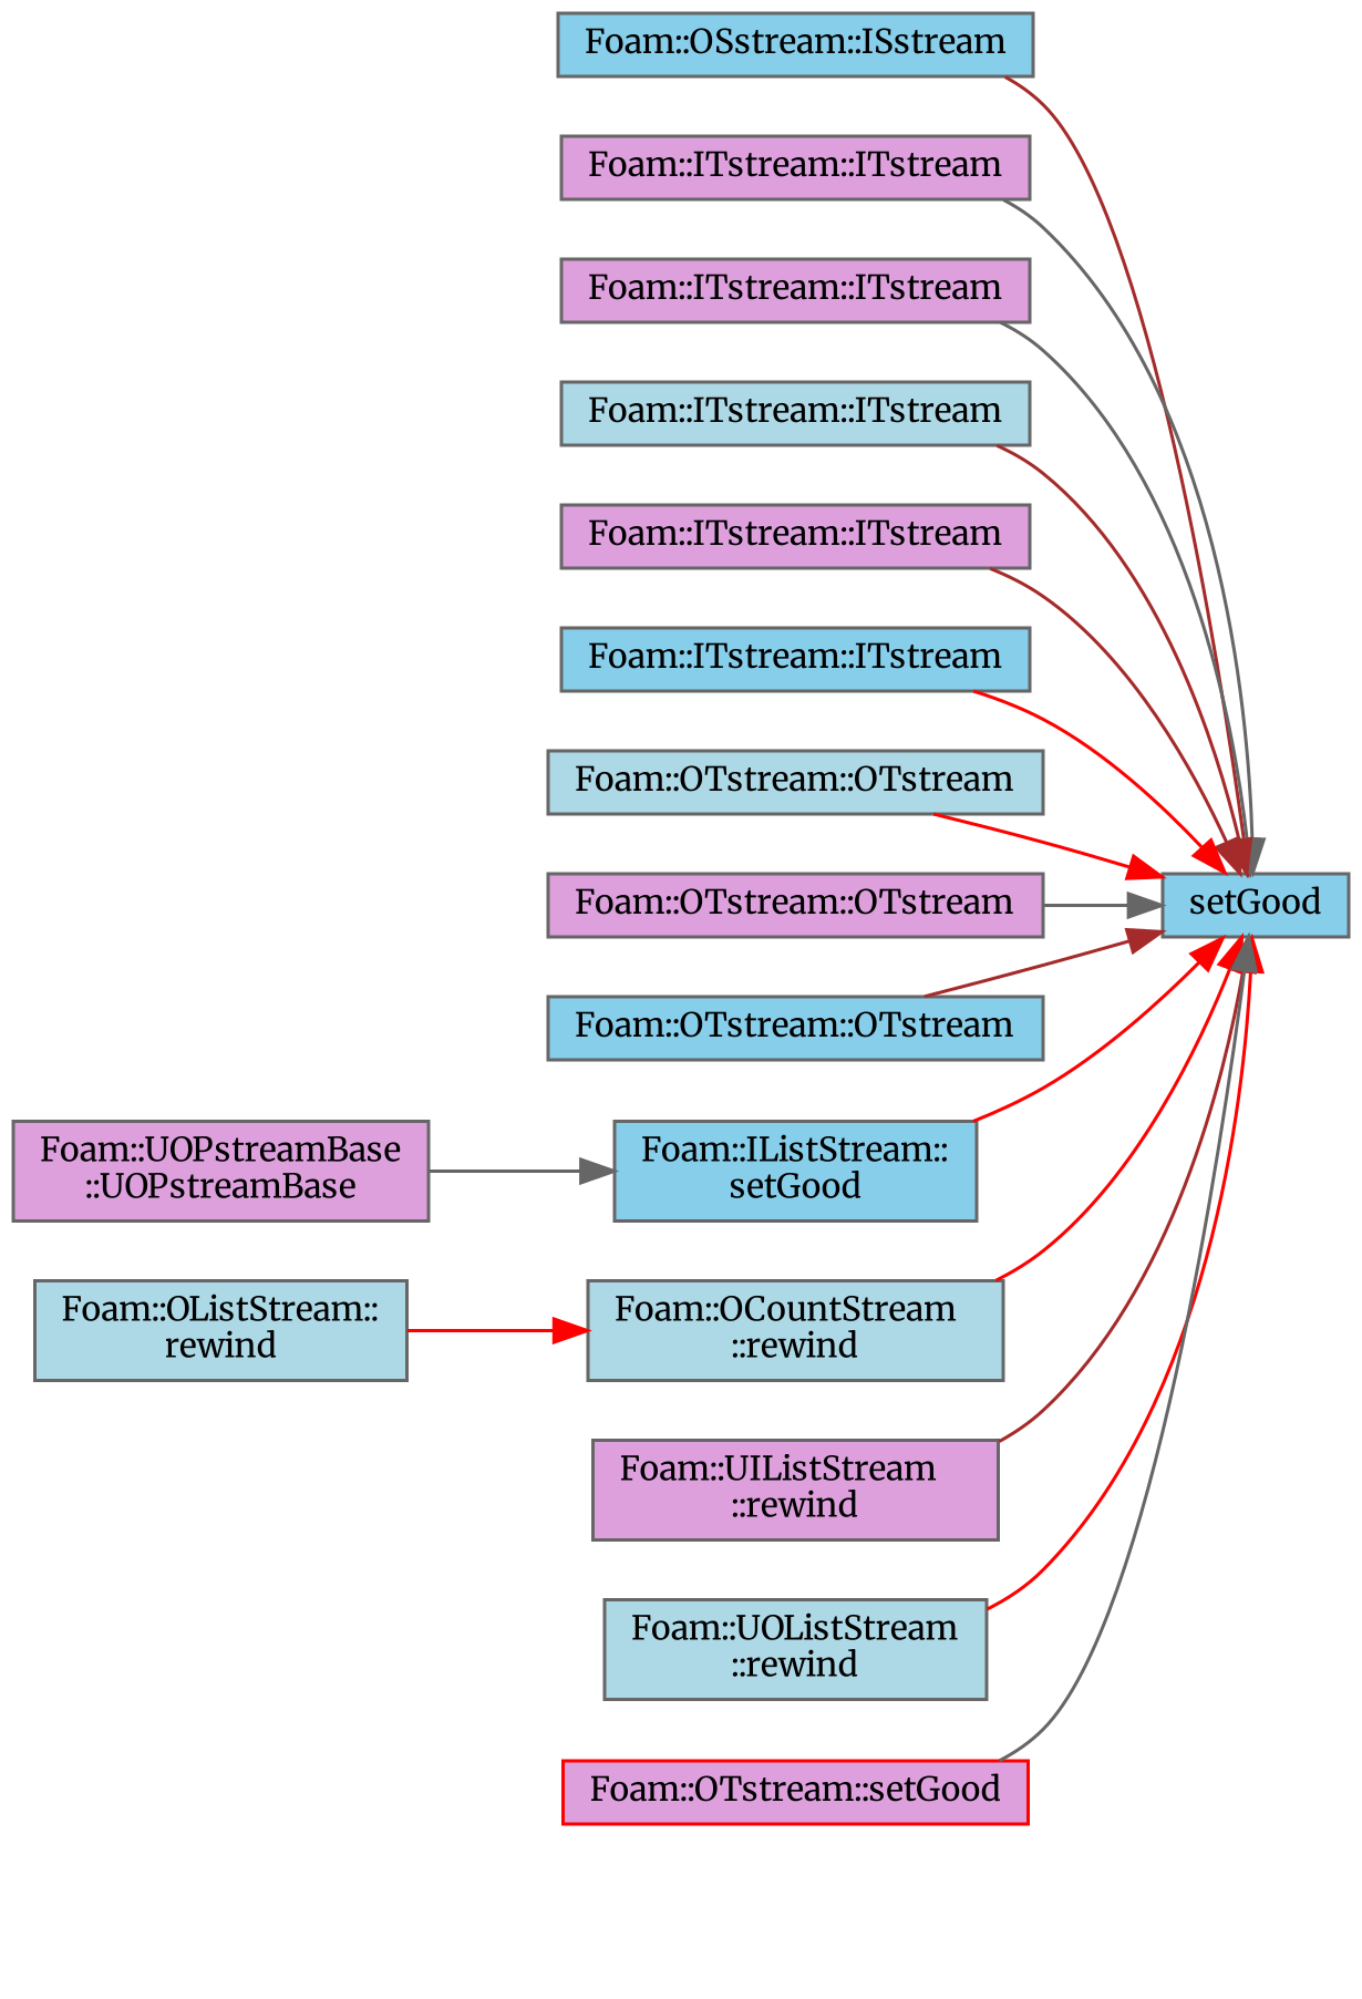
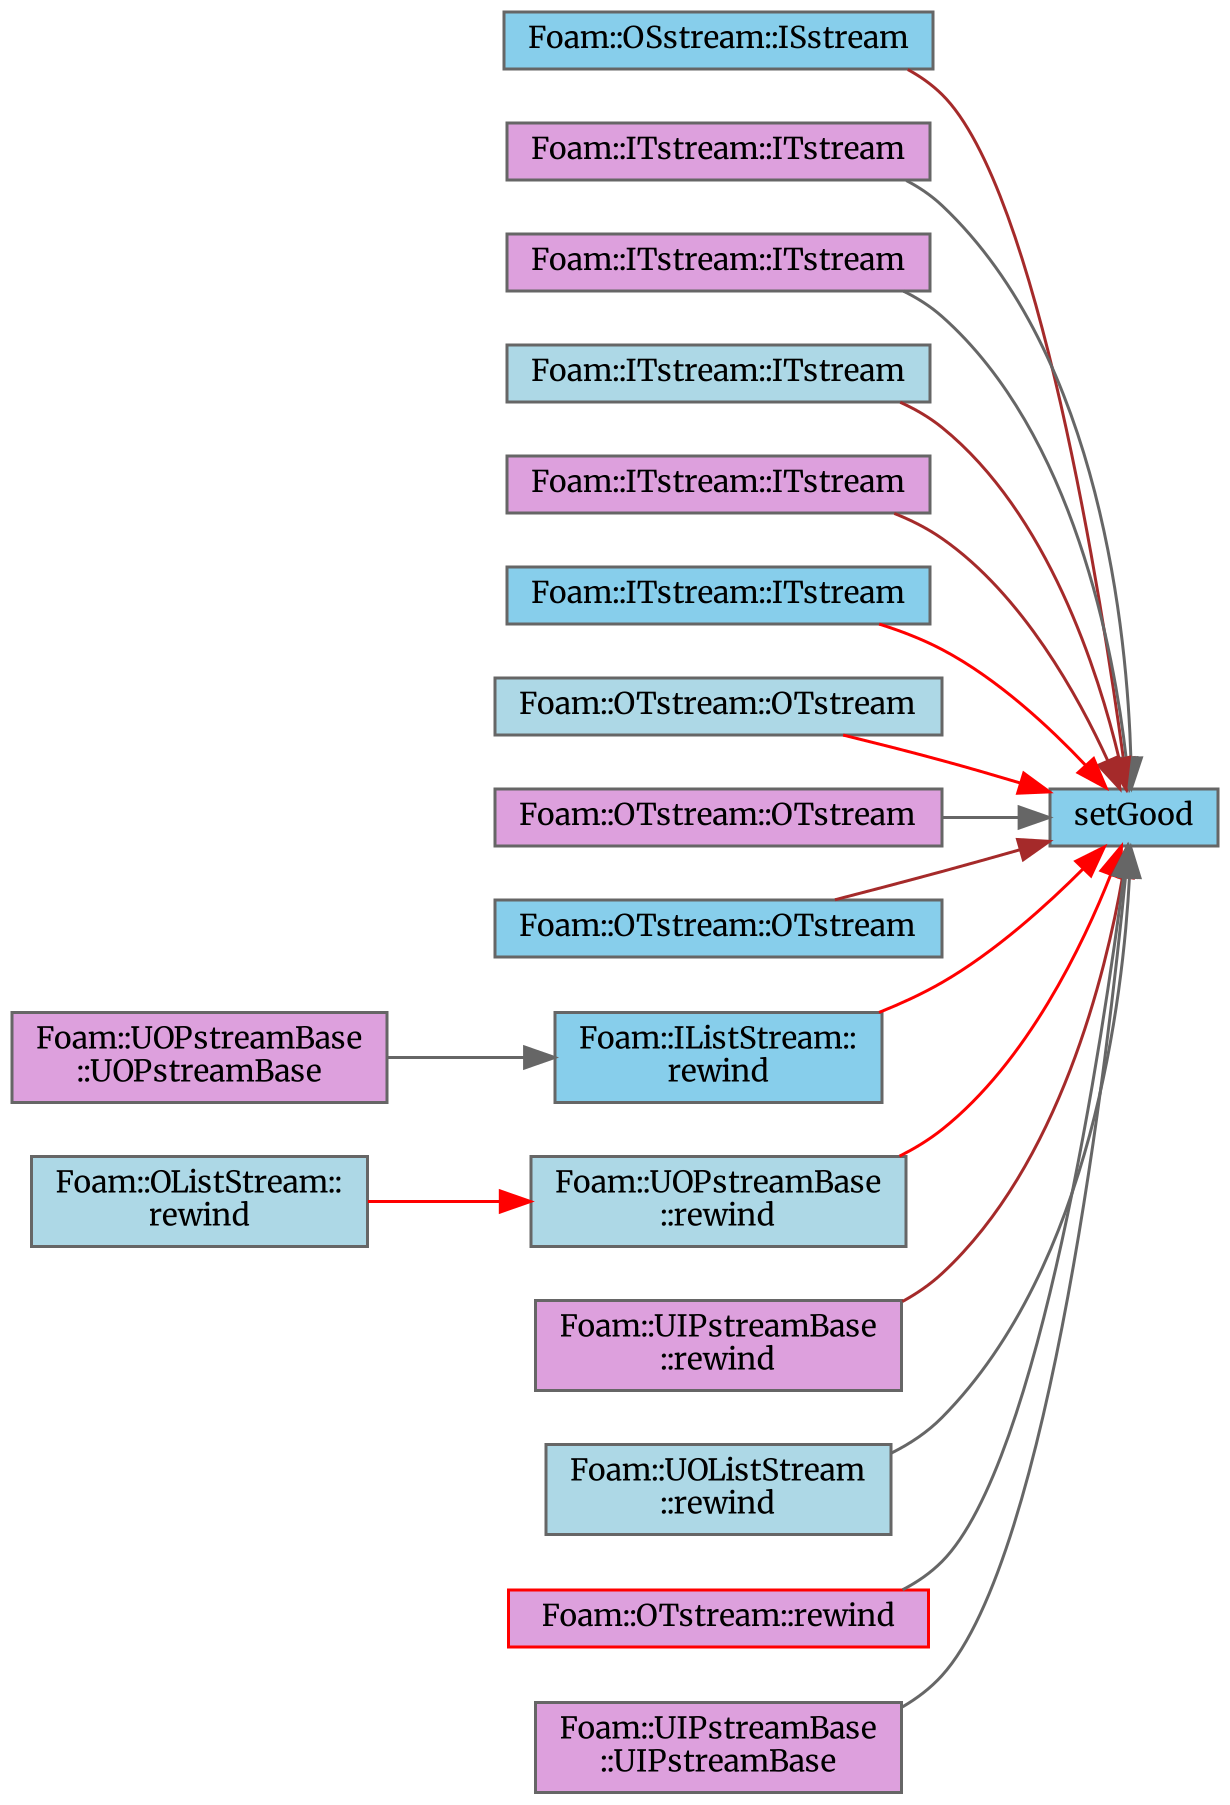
  digraph {
    fontname=Merriweather
    rankdir=RL
    node [color=grey40 fillcolor=plum fontname=Merriweather fontsize=10 shape=box style=filled]
    edge [color=gray40 dir=back fontname=Merriweather fontsize=10 labelfontname=Helvetica labelfontsize=10 style=solid]
    n1 [color=gray40 fillcolor=skyblue fontcolor=black height=0.2 label=setGood width=0.4]
    n2 [fillcolor=skyblue height=0.2 label="Foam::OSstream::ISstream" width=0.4]
    n3 [height=0.2 label="Foam::ITstream::ITstream" width=0.4]
    n4 [height=0.2 label="Foam::ITstream::ITstream" width=0.4]
    n5 [fillcolor=lightblue height=0.2 label="Foam::ITstream::ITstream" width=0.4]
    n6 [height=0.2 label="Foam::ITstream::ITstream" width=0.4]
    n7 [fillcolor=skyblue height=0.2 label="Foam::ITstream::ITstream" width=0.4]
    n8 [fillcolor=lightblue height=0.2 label="Foam::OTstream::OTstream" width=0.4]
    n9 [height=0.2 label="Foam::OTstream::OTstream" width=0.4]
    n10 [fillcolor=skyblue height=0.2 label="Foam::OTstream::OTstream" width=0.4]
-   n11 [fillcolor=skyblue height=0.2 label="Foam::IListStream::\lsetGood" width=0.4]
-   n12 [fillcolor=lightblue height=0.2 label="Foam::OCountStream\l::rewind" width=0.4]
-   n13 [height=0.2 label="Foam::UIListStream\l::rewind" width=0.4]
+   n11 [fillcolor=skyblue height=0.2 label="Foam::IListStream::\lrewind" width=0.4]
+   n12 [fillcolor=lightblue height=0.2 label="Foam::UOPstreamBase\l::rewind" width=0.4]
+   n13 [height=0.2 label="Foam::UIPstreamBase\l::rewind" width=0.4]
    n14 [fillcolor=lightblue height=0.2 label="Foam::UOListStream\l::rewind" width=0.4]
-   n15 [color=red height=0.2 label="Foam::OTstream::setGood" width=0.4]
+   n15 [color=red height=0.2 label="Foam::OTstream::rewind" width=0.4]
+   n16 [height=0.2 label="Foam::UIPstreamBase\l::UIPstreamBase" width=0.4]
    n17 [height=0.2 label="Foam::UOPstreamBase\l::UOPstreamBase" width=0.4]
    n18 [fillcolor=lightblue height=0.2 label="Foam::OListStream::\lrewind" width=0.4]
    n1 -> n2 [color=brown]
    n1 -> n3
    n1 -> n4
    n1 -> n5 [color=brown]
    n1 -> n6 [color=brown]
    n1 -> n7 [color=red]
    n1 -> n8 [color=red]
    n1 -> n9
    n1 -> n10 [color=brown]
    n1 -> n11 [color=red]
    n1 -> n12 [color=red]
    n1 -> n13 [color=brown]
-   n1 -> n14 [color=red]
+   n1 -> n14
    n1 -> n15
+   n1 -> n16
    n11 -> n17
    n12 -> n18 [color=red]
  }
